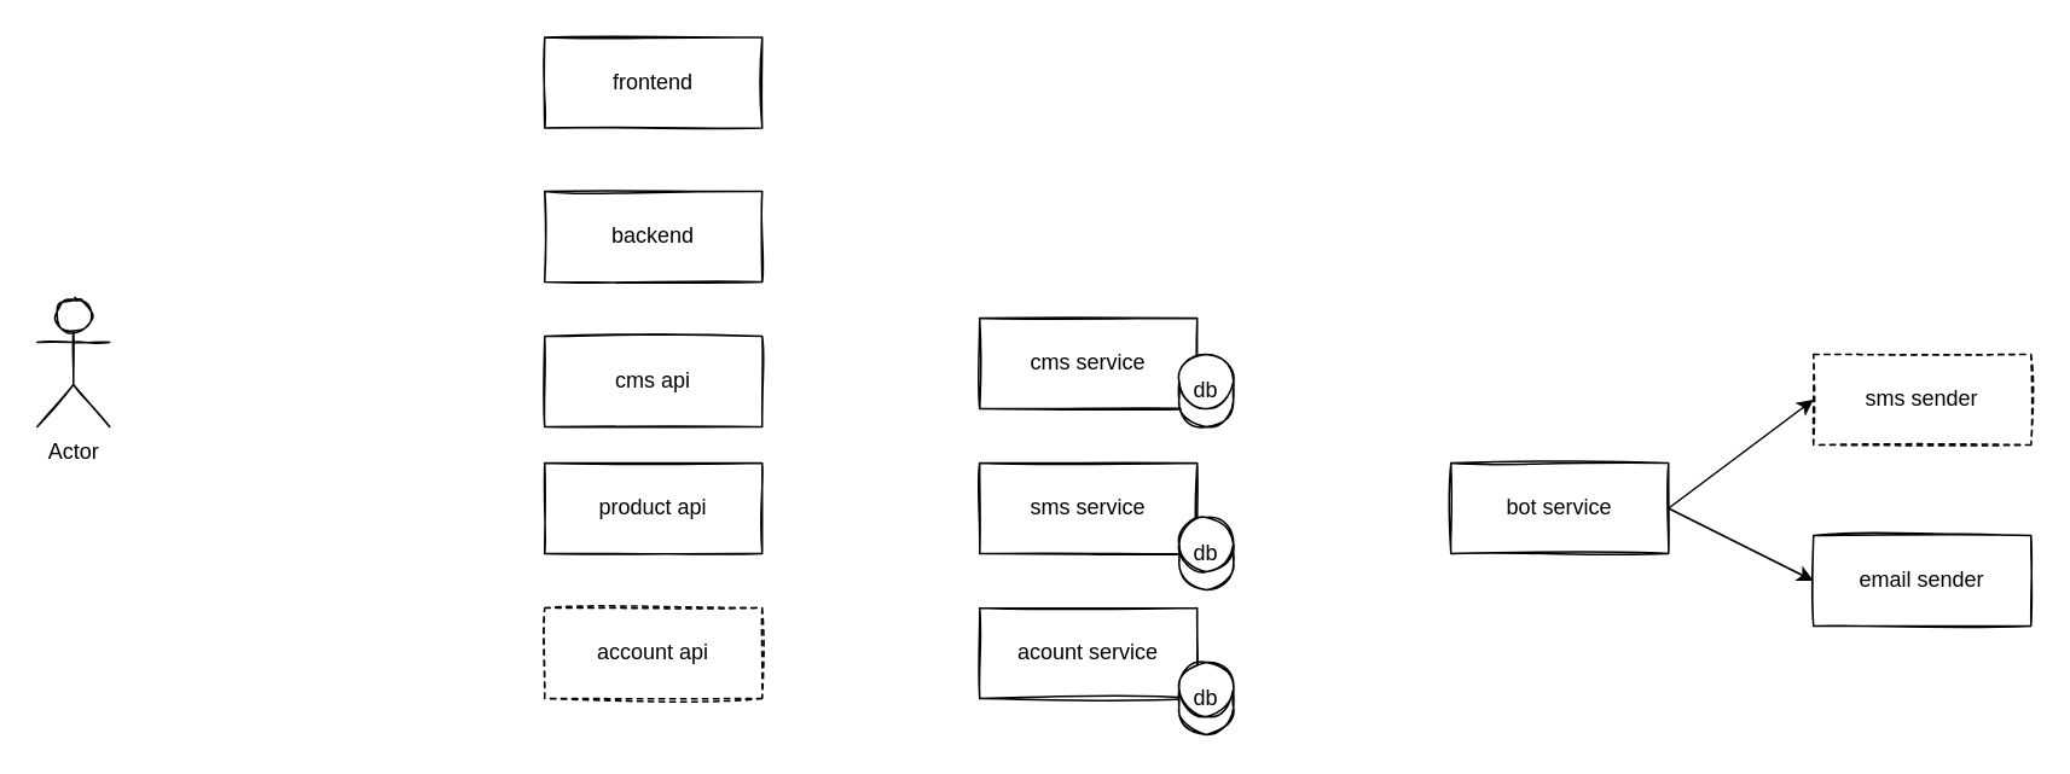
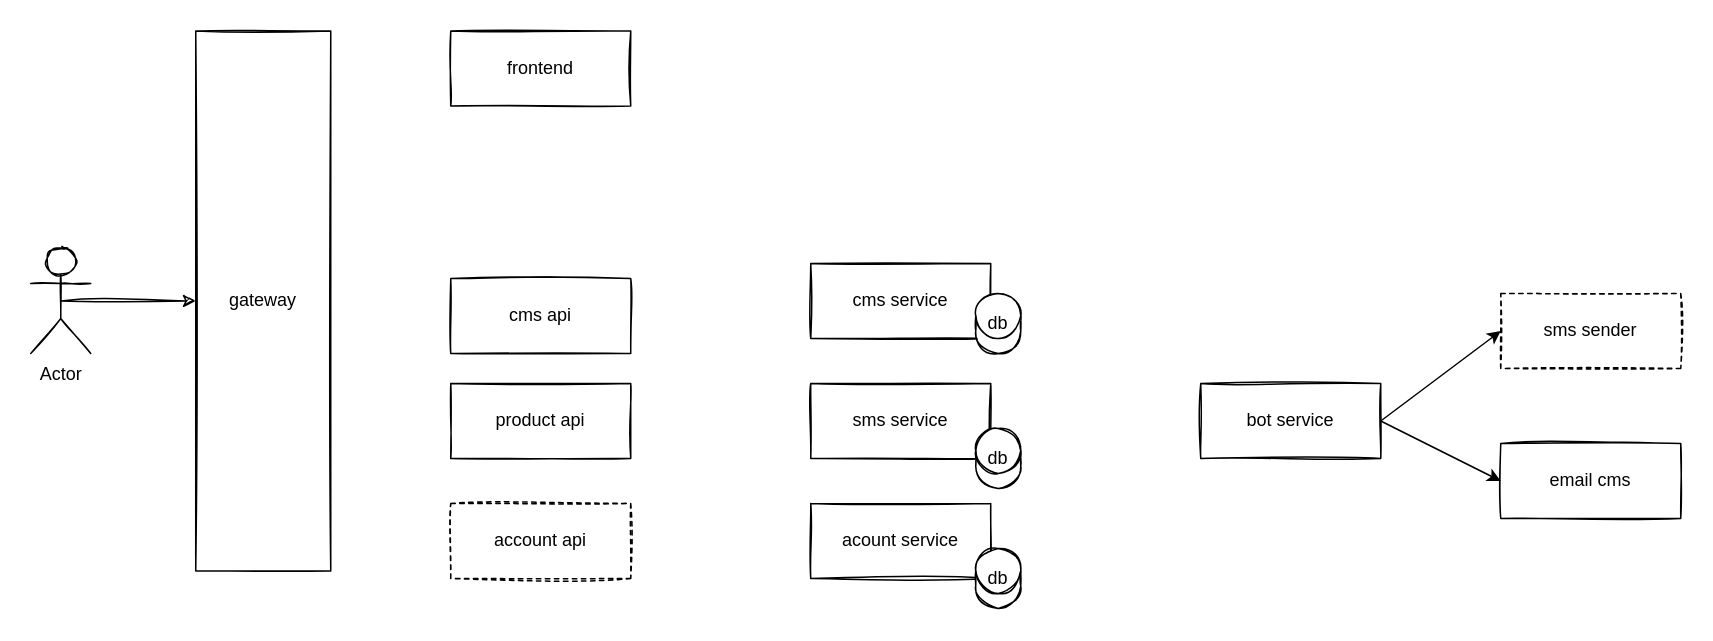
  <mxCell id="0" />
  <mxCell id="1" parent="0" />
+ <mxCell id="2" style="edgeStyle=orthogonalEdgeStyle;rounded=0;sketch=1;orthogonalLoop=1;jettySize=auto;html=1;exitX=0.5;exitY=0.5;exitDx=0;exitDy=0;exitPerimeter=0;entryX=0;entryY=0.5;entryDx=0;entryDy=0;" edge="1" parent="1" source="3" target="4"><mxGeometry relative="1" as="geometry"><mxPoint x="120" y="200" as="targetPoint" /></mxGeometry></mxCell>
  <mxCell id="3" value="Actor" style="shape=umlActor;verticalLabelPosition=bottom;verticalAlign=top;html=1;outlineConnect=0;sketch=1;" vertex="1" parent="1"><mxGeometry x="20" y="165" width="40" height="70" as="geometry" /></mxCell>
+ <mxCell id="4" value="gateway" style="rounded=0;whiteSpace=wrap;html=1;sketch=1;" vertex="1" parent="1"><mxGeometry x="130" y="20" width="90" height="360" as="geometry" /></mxCell>
  <mxCell id="5" value="frontend" style="rounded=0;whiteSpace=wrap;html=1;sketch=1;" vertex="1" parent="1"><mxGeometry x="300" y="20" width="120" height="50" as="geometry" /></mxCell>
- <mxCell id="6" value="backend" style="rounded=0;whiteSpace=wrap;html=1;sketch=1;" vertex="1" parent="1"><mxGeometry x="300" y="105" width="120" height="50" as="geometry" /></mxCell>
  <mxCell id="7" value="cms api" style="rounded=0;whiteSpace=wrap;html=1;sketch=1;" vertex="1" parent="1"><mxGeometry x="300" y="185" width="120" height="50" as="geometry" /></mxCell>
  <mxCell id="8" value="product api" style="rounded=0;whiteSpace=wrap;html=1;sketch=1;" vertex="1" parent="1"><mxGeometry x="300" y="255" width="120" height="50" as="geometry" /></mxCell>
  <mxCell id="9" value="account api" style="rounded=0;whiteSpace=wrap;html=1;sketch=1;dashed=1;" vertex="1" parent="1"><mxGeometry x="300" y="335" width="120" height="50" as="geometry" /></mxCell>
  <mxCell id="10" value="cms service" style="rounded=0;whiteSpace=wrap;html=1;sketch=1;" vertex="1" parent="1"><mxGeometry x="540" y="175" width="120" height="50" as="geometry" /></mxCell>
  <mxCell id="11" value="sms service" style="rounded=0;whiteSpace=wrap;html=1;sketch=1;" vertex="1" parent="1"><mxGeometry x="540" y="255" width="120" height="50" as="geometry" /></mxCell>
  <mxCell id="12" value="acount service" style="rounded=0;whiteSpace=wrap;html=1;sketch=1;" vertex="1" parent="1"><mxGeometry x="540" y="335" width="120" height="50" as="geometry" /></mxCell>
  <mxCell id="13" value="db" style="shape=cylinder2;whiteSpace=wrap;html=1;boundedLbl=1;backgroundOutline=1;size=15;sketch=1;" vertex="1" parent="1"><mxGeometry x="650" y="365" width="30" height="40" as="geometry" /></mxCell>
  <mxCell id="14" value="db" style="shape=cylinder2;whiteSpace=wrap;html=1;boundedLbl=1;backgroundOutline=1;size=15;sketch=1;" vertex="1" parent="1"><mxGeometry x="650" y="195" width="30" height="40" as="geometry" /></mxCell>
  <mxCell id="15" value="bot service" style="rounded=0;whiteSpace=wrap;html=1;sketch=1;" vertex="1" parent="1"><mxGeometry x="800" y="255" width="120" height="50" as="geometry" /></mxCell>
  <mxCell id="16" value="&lt;p style=&quot;line-height: 120%&quot;&gt;db&lt;/p&gt;" style="shape=cylinder2;whiteSpace=wrap;html=1;boundedLbl=1;backgroundOutline=1;size=15;sketch=1;" vertex="1" parent="1"><mxGeometry x="650" y="285" width="30" height="40" as="geometry" /></mxCell>
  <mxCell id="17" value="sms sender" style="rounded=0;whiteSpace=wrap;html=1;sketch=1;dashed=1;" vertex="1" parent="1"><mxGeometry x="1000" y="195" width="120" height="50" as="geometry" /></mxCell>
- <mxCell id="18" value="email sender" style="rounded=0;whiteSpace=wrap;html=1;sketch=1;" vertex="1" parent="1"><mxGeometry x="1000" y="295" width="120" height="50" as="geometry" /></mxCell>
+ <mxCell id="18" value="email cms" style="rounded=0;whiteSpace=wrap;html=1;sketch=1;" vertex="1" parent="1"><mxGeometry x="1000" y="295" width="120" height="50" as="geometry" /></mxCell>
  <mxCell id="19" value="" style="endArrow=classic;html=1;exitX=1;exitY=0.5;exitDx=0;exitDy=0;entryX=0;entryY=0.5;entryDx=0;entryDy=0;" edge="1" parent="1" source="15" target="18"><mxGeometry width="50" height="50" relative="1" as="geometry"><mxPoint x="930" y="425" as="sourcePoint" /><mxPoint x="980" y="375" as="targetPoint" /></mxGeometry></mxCell>
  <mxCell id="20" value="" style="endArrow=classic;html=1;exitX=1;exitY=0.5;exitDx=0;exitDy=0;entryX=0;entryY=0.5;entryDx=0;entryDy=0;" edge="1" parent="1" source="15" target="17"><mxGeometry width="50" height="50" relative="1" as="geometry"><mxPoint x="920" y="285" as="sourcePoint" /><mxPoint x="1000" y="325" as="targetPoint" /></mxGeometry></mxCell>
